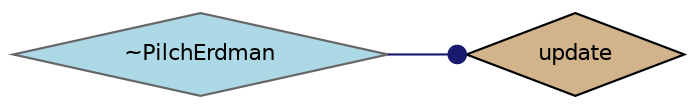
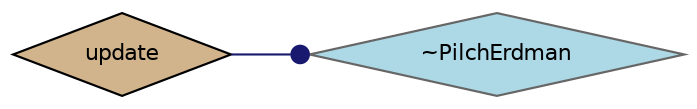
  digraph {
    rankdir=LR
    fontname="DejaVu Sans"
    node [fontname="DejaVu Sans" fontsize=10 shape=diamond style=filled]
    n1 [color=gray40 fillcolor=lightblue fontcolor=black height=0.2 label="~PilchErdman" width=0.4]
    n2 [color=black height=0.2 label=update width=0.4 fillcolor=tan]
-   n1 -> n2 [color=midnightblue fontname="DejaVu Sans" fontsize=10 labelfontname=FreeSans labelfontsize=10 style=solid arrowhead=dot]
+   n2 -> n1 [color=midnightblue fontname="DejaVu Sans" fontsize=10 labelfontname=FreeSans labelfontsize=10 style=solid arrowhead=dot]
  }
